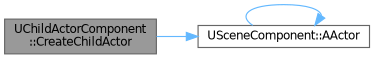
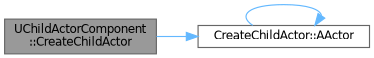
  digraph {
    rankdir=LR
    node [fontname=Helvetica fontsize=10 shape=box style=filled]
    edge [color=steelblue1 fontname=Helvetica fontsize=10 labelfontname=Helvetica labelfontsize=10 style=solid]
    n1 [color=gray40 fillcolor=grey60 fontcolor=black height=0.2 label="UChildActorComponent\l::CreateChildActor" width=0.4]
-   n2 [color=grey40 fillcolor=white height=0.2 label="USceneComponent::AActor" width=0.4]
+   n2 [color=grey40 fillcolor=white height=0.2 label="CreateChildActor::AActor" width=0.4]
    n1 -> n2
    n2 -> n2
  }
